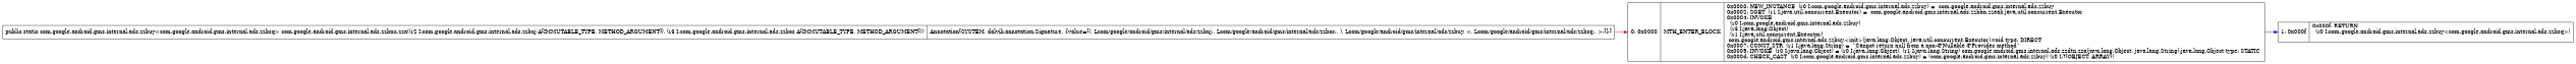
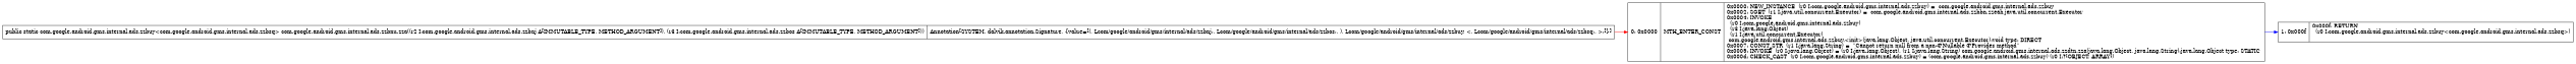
  digraph {
    rankdir=LR
    node [shape=record]
-   n1 [label="{0\:\ 0x0000|MTH_ENTER_BLOCK\l|0x0000: NEW_INSTANCE  (r0 I:com.google.android.gms.internal.ads.zzbuy) =  com.google.android.gms.internal.ads.zzbuy \l0x0002: SGET  (r1 I:java.util.concurrent.Executor) =  com.google.android.gms.internal.ads.zzbbn.zzeah java.util.concurrent.Executor \l0x0004: INVOKE  \l  (r0 I:com.google.android.gms.internal.ads.zzbuy)\l  (r3 I:java.lang.Object)\l  (r1 I:java.util.concurrent.Executor)\l com.google.android.gms.internal.ads.zzbuy.\<init\>(java.lang.Object, java.util.concurrent.Executor):void type: DIRECT \l0x0007: CONST_STR  (r1 I:java.lang.String) =  \"Cannot return null from a non\-@Nullable @Provides method\" \l0x0009: INVOKE  (r0 I:java.lang.Object) = (r0 I:java.lang.Object), (r1 I:java.lang.String) com.google.android.gms.internal.ads.zzdtn.zza(java.lang.Object, java.lang.String):java.lang.Object type: STATIC \l0x000d: CHECK_CAST  (r0 I:com.google.android.gms.internal.ads.zzbuy) = (com.google.android.gms.internal.ads.zzbuy) (r0 I:?[OBJECT, ARRAY]) \l}"]
+   n1 [label="{0\:\ 0x0000|MTH_ENTER_CONST\l|0x0000: NEW_INSTANCE  (r0 I:com.google.android.gms.internal.ads.zzbuy) =  com.google.android.gms.internal.ads.zzbuy \l0x0002: SGET  (r1 I:java.util.concurrent.Executor) =  com.google.android.gms.internal.ads.zzbbn.zzeah java.util.concurrent.Executor \l0x0004: INVOKE  \l  (r0 I:com.google.android.gms.internal.ads.zzbuy)\l  (r3 I:java.lang.Object)\l  (r1 I:java.util.concurrent.Executor)\l com.google.android.gms.internal.ads.zzbuy.\<init\>(java.lang.Object, java.util.concurrent.Executor):void type: DIRECT \l0x0007: CONST_STR  (r1 I:java.lang.String) =  \"Cannot return null from a non\-@Nullable @Provides method\" \l0x0009: INVOKE  (r0 I:java.lang.Object) = (r0 I:java.lang.Object), (r1 I:java.lang.String) com.google.android.gms.internal.ads.zzdtn.zza(java.lang.Object, java.lang.String):java.lang.Object type: STATIC \l0x000d: CHECK_CAST  (r0 I:com.google.android.gms.internal.ads.zzbuy) = (com.google.android.gms.internal.ads.zzbuy) (r0 I:?[OBJECT, ARRAY]) \l}"]
    n2 [label="{1\:\ 0x000f|0x000f: RETURN  \l  (r0 I:com.google.android.gms.internal.ads.zzbuy\<com.google.android.gms.internal.ads.zzbsq\>)\l \l}"]
    n3 [label="{public static com.google.android.gms.internal.ads.zzbuy\<com.google.android.gms.internal.ads.zzbsq\> com.google.android.gms.internal.ads.zzbnu.zza((r2 I:com.google.android.gms.internal.ads.zzbnj A[IMMUTABLE_TYPE, METHOD_ARGUMENT]), (r3 I:com.google.android.gms.internal.ads.zzbos A[IMMUTABLE_TYPE, METHOD_ARGUMENT]))  | Annotation[SYSTEM, dalvik.annotation.Signature, \{value=[(, Lcom\/google\/android\/gms\/internal\/ads\/zzbnj;, Lcom\/google\/android\/gms\/internal\/ads\/zzbos;, ), Lcom\/google\/android\/gms\/internal\/ads\/zzbuy, \<, Lcom\/google\/android\/gms\/internal\/ads\/zzbsq;, \>;]\}]\l}"]
    n1 -> n2 [color=blue]
    n3 -> n1 [color=red]
  }
